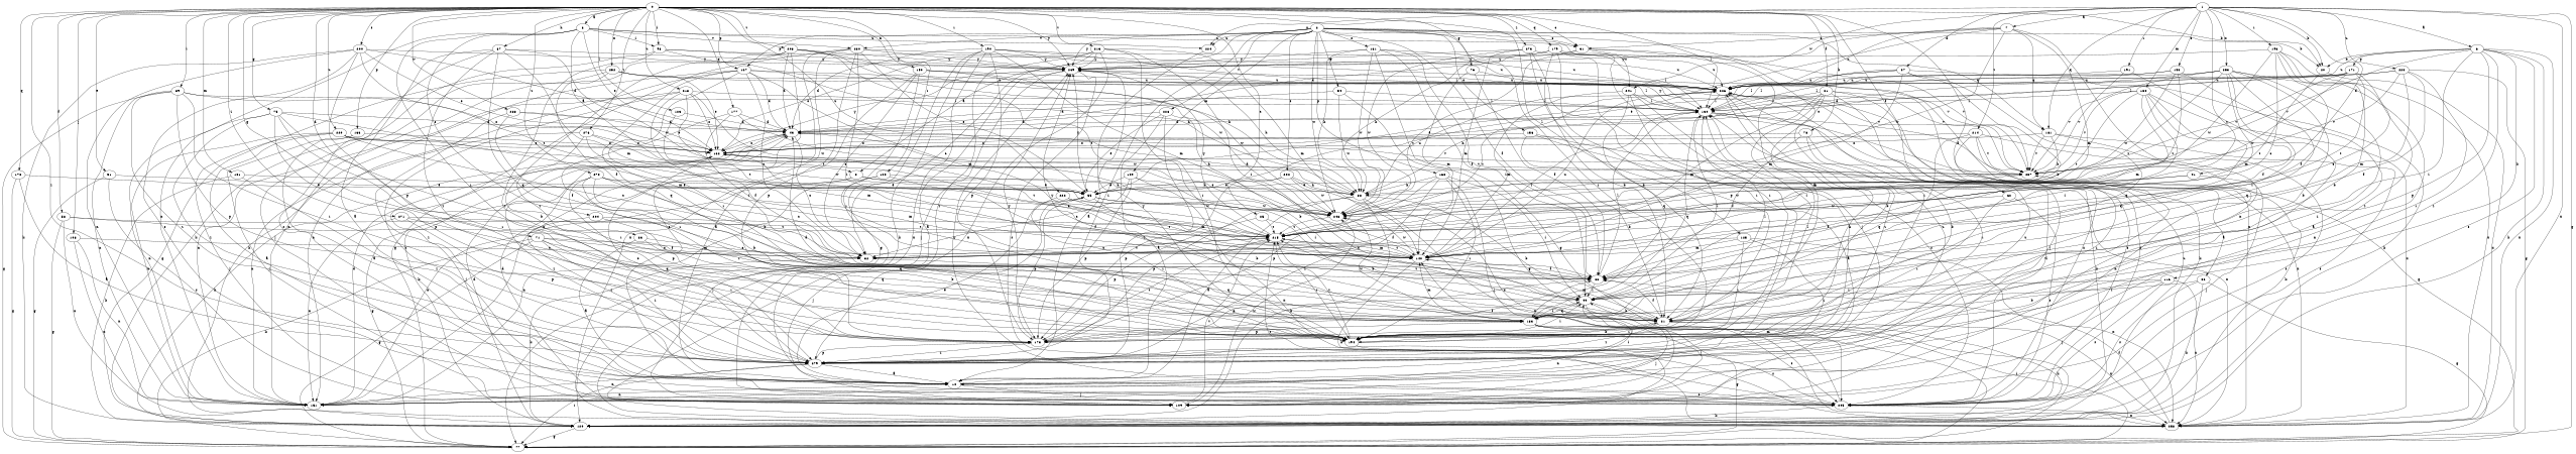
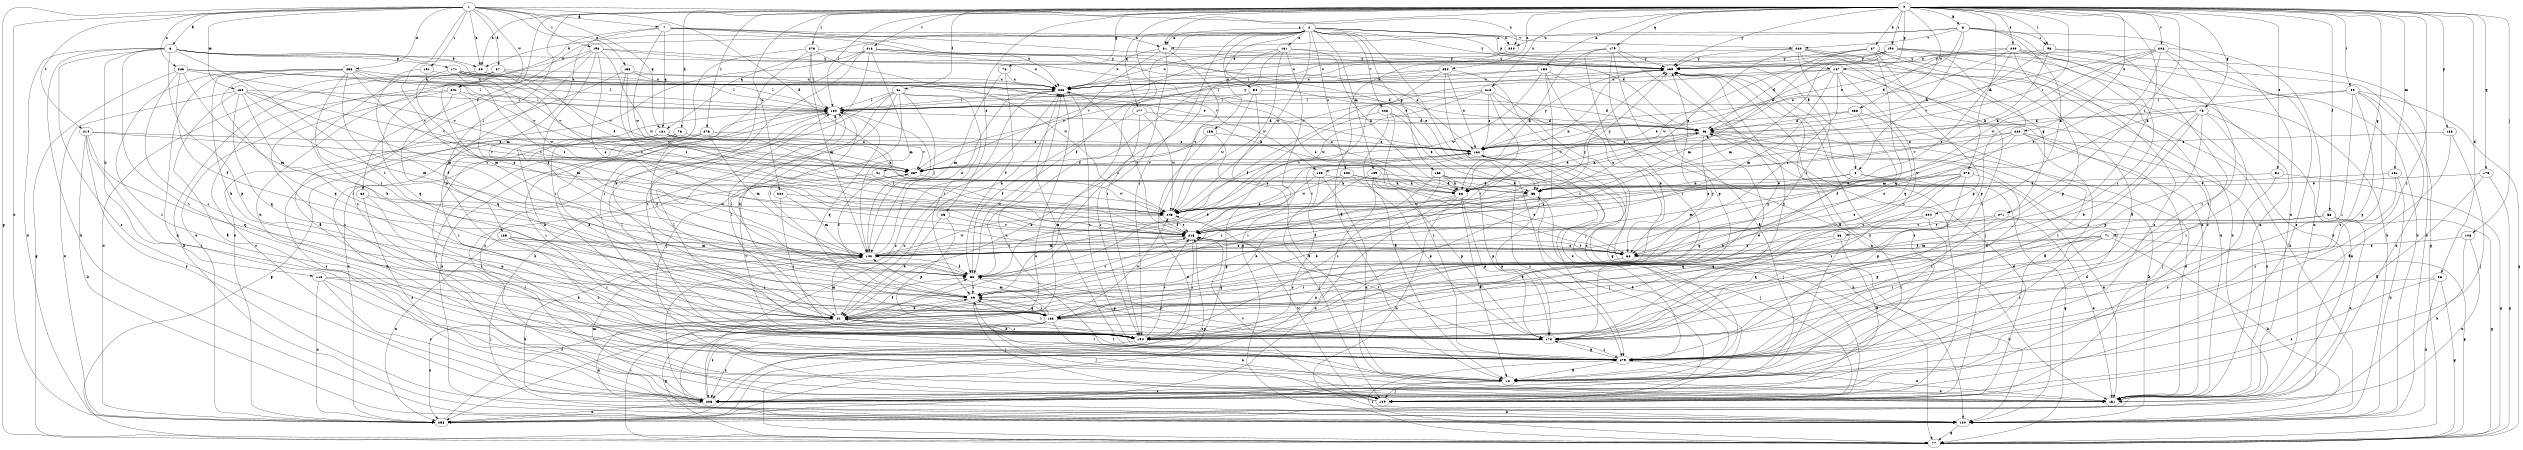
  strict digraph {
    0
    3
    20
    25
    31
    33
    36
    51
    58
    61
    62
    71
    75
    76
    78
    87
    89
    98
    108
-   123
    125
    130
    131
    150
    163
    167
    177
    178
    179
    185
    190
    200
    208
    213
    218
    220
    222
    238
    252
    269
    271
    273
    276
    278
    279
    224
    8
    194
    230
    151
    162
    204
    215
    258
    173
    21
    226
    10
    32
    77
    99
    120
    205
    55
    66
    140
    88
    109
    248
    183
    43
    237
    1
    6
    7
    37
    41
    138
    153
    181
    191
    193
    214
    223
    241
    253
    116
    171
    2
    54
    139
    156
    161
    168
    202
    228
    0 -> 3 [label=a]
    0 -> 20 [label=b]
    0 -> 25 [label=c]
    0 -> 31 [label=c]
    0 -> 33 [label=d]
    0 -> 36 [label=d]
    0 -> 51 [label=e]
    0 -> 58 [label=f]
    0 -> 61 [label=f]
    0 -> 62 [label=f]
    0 -> 71 [label=g]
    0 -> 75 [label=g]
    0 -> 76 [label=g]
    0 -> 78 [label=h]
    0 -> 87 [label=h]
    0 -> 89 [label=i]
    0 -> 98 [label=i]
    0 -> 108 [label=j]
-   0 -> 123 [label=l]
    0 -> 125 [label=l]
    0 -> 130 [label=l]
    0 -> 131 [label=m]
    0 -> 150 [label=n]
    0 -> 163 [label=p]
    0 -> 167 [label=p]
    0 -> 177 [label=q]
    0 -> 178 [label=q]
    0 -> 179 [label=q]
    0 -> 185 [label=r]
    0 -> 190 [label=r]
    0 -> 200 [label=s]
    0 -> 208 [label=t]
    0 -> 213 [label=t]
    0 -> 218 [label=u]
    0 -> 220 [label=u]
    0 -> 222 [label=u]
    0 -> 238 [label=w]
    0 -> 252 [label=x]
    0 -> 269 [label=y]
    0 -> 271 [label=z]
    0 -> 273 [label=z]
    0 -> 276 [label=z]
    0 -> 278 [label=z]
    0 -> 279 [label=z]
    3 -> 31 [label=c]
    3 -> 98 [label=i]
    3 -> 224 [label=u]
    3 -> 8 [label=a]
    3 -> 194 [label=r]
    3 -> 230 [label=v]
    3 -> 151 [label=n]
    3 -> 162 [label=o]
    3 -> 204 [label=s]
    20 -> 215 [label=t]
    20 -> 258 [label=x]
    25 -> 215 [label=t]
    25 -> 173 [label=p]
    25 -> 21 [label=b]
    31 -> 269 [label=y]
    31 -> 194 [label=r]
    31 -> 215 [label=t]
    31 -> 21 [label=b]
    31 -> 226 [label=u]
    33 -> 21 [label=b]
    33 -> 10 [label=a]
    33 -> 32 [label=c]
    36 -> 77 [label=g]
    36 -> 99 [label=i]
    36 -> 120 [label=k]
    36 -> 205 [label=s]
    51 -> 77 [label=g]
    51 -> 205 [label=s]
    51 -> 55 [label=e]
    58 -> 151 [label=n]
    58 -> 215 [label=t]
    58 -> 77 [label=g]
    58 -> 66 [label=f]
    61 -> 130 [label=l]
    61 -> 21 [label=b]
    61 -> 99 [label=i]
    61 -> 120 [label=k]
    61 -> 205 [label=s]
-   61 -> 140 [label=m]
+   61 -> 140 [label=j]
    61 -> 88 [label=h]
    61 -> 109 [label=j]
    62 -> 194 [label=r]
    62 -> 205 [label=s]
    62 -> 248 [label=w]
    71 -> 279 [label=z]
    71 -> 194 [label=r]
    71 -> 32 [label=c]
    71 -> 77 [label=g]
    71 -> 120 [label=k]
    71 -> 140 [label=m]
    71 -> 183 [label=q]
    75 -> 279 [label=z]
    75 -> 194 [label=r]
    75 -> 151 [label=n]
    75 -> 173 [label=p]
    75 -> 21 [label=b]
    75 -> 140 [label=m]
    75 -> 43 [label=d]
    76 -> 226 [label=u]
    76 -> 66 [label=f]
    76 -> 140 [label=m]
    78 -> 194 [label=r]
    78 -> 162 [label=o]
    78 -> 21 [label=b]
    78 -> 66 [label=f]
    87 -> 269 [label=y]
    87 -> 279 [label=z]
    87 -> 10 [label=a]
    87 -> 205 [label=s]
    87 -> 140 [label=m]
    87 -> 248 [label=w]
    87 -> 183 [label=q]
    89 -> 130 [label=l]
    89 -> 279 [label=z]
    89 -> 194 [label=r]
    89 -> 151 [label=n]
    89 -> 162 [label=o]
    89 -> 173 [label=p]
    89 -> 77 [label=g]
    98 -> 269 [label=y]
    98 -> 279 [label=z]
    98 -> 120 [label=k]
    98 -> 88 [label=h]
    98 -> 237 [label=v]
    108 -> 151 [label=n]
    108 -> 258 [label=x]
    108 -> 32 [label=c]
-   123 -> 215 [label=t]
-   123 -> 43 [label=d]
    125 -> 279 [label=z]
    125 -> 194 [label=r]
    125 -> 258 [label=x]
    125 -> 32 [label=c]
    125 -> 140 [label=m]
    130 -> 269 [label=y]
    130 -> 258 [label=x]
    130 -> 77 [label=g]
    130 -> 120 [label=k]
    130 -> 183 [label=q]
    130 -> 43 [label=d]
    131 -> 279 [label=z]
    131 -> 120 [label=k]
    131 -> 55 [label=e]
    150 -> 194 [label=r]
    150 -> 226 [label=u]
    150 -> 10 [label=a]
    150 -> 32 [label=c]
    150 -> 248 [label=w]
    150 -> 237 [label=v]
    163 -> 162 [label=o]
    163 -> 10 [label=a]
    163 -> 109 [label=j]
    167 -> 194 [label=r]
    167 -> 151 [label=n]
    167 -> 226 [label=u]
    167 -> 32 [label=c]
    167 -> 120 [label=k]
    167 -> 140 [label=m]
    167 -> 183 [label=q]
    167 -> 43 [label=d]
    167 -> 237 [label=v]
    177 -> 194 [label=r]
    177 -> 66 [label=f]
    177 -> 248 [label=w]
    177 -> 43 [label=d]
    178 -> 10 [label=a]
    178 -> 77 [label=g]
    178 -> 55 [label=e]
    179 -> 269 [label=y]
    179 -> 194 [label=r]
    179 -> 173 [label=p]
    179 -> 21 [label=b]
    179 -> 88 [label=h]
    179 -> 109 [label=j]
    179 -> 237 [label=v]
    185 -> 151 [label=n]
    185 -> 66 [label=f]
    185 -> 88 [label=h]
    185 -> 109 [label=j]
    190 -> 130 [label=l]
    190 -> 269 [label=y]
    190 -> 258 [label=x]
    190 -> 173 [label=p]
    190 -> 226 [label=u]
    190 -> 77 [label=g]
    190 -> 120 [label=k]
    190 -> 140 [label=m]
    190 -> 43 [label=d]
    200 -> 269 [label=y]
    200 -> 151 [label=n]
    200 -> 162 [label=o]
    200 -> 215 [label=t]
    200 -> 173 [label=p]
    200 -> 120 [label=k]
    200 -> 205 [label=s]
    200 -> 43 [label=d]
    208 -> 269 [label=y]
    208 -> 279 [label=z]
    208 -> 151 [label=n]
    208 -> 215 [label=t]
    208 -> 205 [label=s]
    208 -> 88 [label=h]
    208 -> 248 [label=w]
    208 -> 43 [label=d]
    213 -> 269 [label=y]
    213 -> 279 [label=z]
    213 -> 194 [label=r]
    213 -> 162 [label=o]
    213 -> 258 [label=x]
    213 -> 32 [label=c]
    213 -> 99 [label=i]
    213 -> 140 [label=m]
    218 -> 130 [label=l]
    218 -> 151 [label=n]
    218 -> 162 [label=o]
    218 -> 215 [label=t]
    218 -> 99 [label=i]
    218 -> 205 [label=s]
    218 -> 248 [label=w]
    220 -> 151 [label=n]
    220 -> 162 [label=o]
    220 -> 10 [label=a]
    220 -> 32 [label=c]
    220 -> 109 [label=j]
    220 -> 248 [label=w]
    220 -> 237 [label=v]
    222 -> 194 [label=r]
    222 -> 140 [label=m]
    222 -> 248 [label=w]
    238 -> 279 [label=z]
    238 -> 162 [label=o]
    238 -> 66 [label=f]
    238 -> 43 [label=d]
    252 -> 130 [label=l]
    252 -> 162 [label=o]
    252 -> 226 [label=u]
    252 -> 77 [label=g]
    252 -> 66 [label=f]
    252 -> 109 [label=j]
    269 -> 226 [label=u]
    269 -> 10 [label=a]
    269 -> 205 [label=s]
    269 -> 88 [label=h]
    269 -> 109 [label=j]
    271 -> 151 [label=n]
    271 -> 215 [label=t]
    271 -> 173 [label=p]
    271 -> 183 [label=q]
    273 -> 130 [label=l]
    273 -> 269 [label=y]
    273 -> 194 [label=r]
    273 -> 21 [label=b]
    273 -> 140 [label=m]
    273 -> 248 [label=w]
    276 -> 194 [label=r]
    276 -> 151 [label=n]
    276 -> 162 [label=o]
    276 -> 21 [label=b]
    276 -> 140 [label=m]
    278 -> 279 [label=z]
    278 -> 194 [label=r]
    278 -> 173 [label=p]
    278 -> 21 [label=b]
    278 -> 32 [label=c]
    278 -> 55 [label=e]
    278 -> 140 [label=m]
    279 -> 151 [label=n]
    279 -> 162 [label=o]
    279 -> 173 [label=p]
    279 -> 226 [label=u]
    279 -> 10 [label=a]
    279 -> 77 [label=r]
    224 -> 10 [label=a]
    8 -> 151 [label=n]
    8 -> 77 [label=g]
    8 -> 55 [label=e]
    8 -> 88 [label=h]
+   8 -> 183 [label=q]
    194 -> 130 [label=l]
    194 -> 269 [label=y]
    194 -> 215 [label=t]
    194 -> 21 [label=b]
    194 -> 99 [label=i]
    194 -> 205 [label=s]
    194 -> 43 [label=d]
    194 -> 237 [label=v]
    230 -> 269 [label=y]
    230 -> 151 [label=n]
    230 -> 258 [label=x]
    230 -> 173 [label=p]
    230 -> 226 [label=u]
-   230 -> 77 [label=g]
+   230 -> 271 [label=g]
    230 -> 99 [label=i]
    230 -> 55 [label=e]
    151 -> 43 [label=d]
    162 -> 269 [label=y]
    162 -> 215 [label=t]
    162 -> 120 [label=k]
    162 -> 109 [label=j]
    162 -> 237 [label=v]
    204 -> 279 [label=z]
    204 -> 215 [label=t]
    204 -> 183 [label=q]
    215 -> 269 [label=y]
    215 -> 194 [label=r]
    215 -> 32 [label=c]
    215 -> 140 [label=m]
    258 -> 215 [label=t]
    258 -> 66 [label=f]
    173 -> 130 [label=l]
    173 -> 269 [label=y]
    173 -> 279 [label=z]
    173 -> 215 [label=t]
    173 -> 66 [label=f]
    21 -> 130 [label=l]
    21 -> 279 [label=z]
    21 -> 194 [label=r]
    21 -> 258 [label=x]
    21 -> 120 [label=k]
    21 -> 66 [label=f]
    21 -> 140 [label=m]
    226 -> 130 [label=l]
    226 -> 279 [label=z]
    226 -> 215 [label=t]
    226 -> 205 [label=s]
    10 -> 151 [label=n]
    10 -> 226 [label=u]
    10 -> 99 [label=i]
    10 -> 205 [label=s]
    10 -> 55 [label=e]
    10 -> 109 [label=j]
    32 -> 215 [label=t]
    32 -> 120 [label=k]
    32 -> 183 [label=q]
    77 -> 99 [label=i]
    99 -> 130 [label=l]
    99 -> 215 [label=t]
    99 -> 21 [label=b]
    99 -> 109 [label=j]
    99 -> 183 [label=q]
    120 -> 226 [label=u]
    120 -> 77 [label=g]
    120 -> 43 [label=d]
    205 -> 130 [label=l]
    205 -> 269 [label=y]
    205 -> 258 [label=x]
    205 -> 226 [label=u]
    205 -> 120 [label=k]
    205 -> 140 [label=m]
    55 -> 269 [label=y]
    55 -> 173 [label=p]
    55 -> 21 [label=b]
    55 -> 66 [label=f]
    55 -> 109 [label=j]
    55 -> 248 [label=w]
    66 -> 130 [label=l]
    66 -> 173 [label=p]
    66 -> 99 [label=i]
    140 -> 130 [label=l]
    140 -> 162 [label=o]
    140 -> 215 [label=t]
    140 -> 226 [label=u]
    140 -> 120 [label=k]
    140 -> 66 [label=f]
    140 -> 248 [label=w]
    88 -> 258 [label=x]
    88 -> 173 [label=p]
    88 -> 21 [label=b]
    88 -> 226 [label=u]
    88 -> 10 [label=a]
    88 -> 120 [label=k]
    88 -> 43 [label=d]
    109 -> 215 [label=t]
    109 -> 248 [label=w]
    109 -> 43 [label=d]
    248 -> 162 [label=o]
    248 -> 215 [label=t]
    183 -> 269 [label=y]
    183 -> 151 [label=n]
    183 -> 173 [label=p]
    183 -> 77 [label=g]
    183 -> 99 [label=i]
    183 -> 205 [label=s]
    183 -> 140 [label=m]
    183 -> 109 [label=j]
    183 -> 248 [label=w]
    43 -> 162 [label=o]
    43 -> 32 [label=c]
    43 -> 120 [label=k]
    43 -> 88 [label=h]
    43 -> 237 [label=v]
    237 -> 55 [label=e]
    237 -> 66 [label=f]
    1 -> 20 [label=b]
    1 -> 224 [label=u]
    1 -> 215 [label=t]
    1 -> 258 [label=x]
    1 -> 77 [label=g]
    1 -> 6 [label=a]
    1 -> 7 [label=a]
    1 -> 37 [label=d]
    1 -> 41 [label=d]
    1 -> 138 [label=m]
    1 -> 153 [label=o]
    1 -> 181 [label=q]
    1 -> 191 [label=r]
    1 -> 193 [label=r]
    1 -> 214 [label=t]
    1 -> 223 [label=u]
    1 -> 241 [label=w]
    1 -> 253 [label=x]
    6 -> 20 [label=b]
    6 -> 279 [label=z]
    6 -> 258 [label=x]
    6 -> 173 [label=p]
    6 -> 226 [label=u]
    6 -> 99 [label=i]
    6 -> 120 [label=k]
    6 -> 205 [label=s]
-   6 -> 237 [label=v]
+   6 -> 185 [label=v]
    6 -> 116 [label=k]
    6 -> 171 [label=p]
    7 -> 31 [label=c]
    7 -> 151 [label=n]
    7 -> 226 [label=u]
    7 -> 55 [label=e]
    7 -> 140 [label=m]
    7 -> 248 [label=w]
    7 -> 43 [label=d]
    7 -> 181 [label=q]
    37 -> 130 [label=l]
-   37 -> 66 [label=b]
+   37 -> 21 [label=b]
    37 -> 226 [label=u]
    37 -> 120 [label=k]
    37 -> 55 [label=e]
    37 -> 140 [label=m]
    37 -> 183 [label=q]
    41 -> 88 [label=h]
    41 -> 109 [label=j]
    41 -> 248 [label=w]
    138 -> 130 [label=l]
    138 -> 215 [label=t]
    138 -> 258 [label=x]
    138 -> 10 [label=a]
    138 -> 99 [label=i]
    138 -> 140 [label=m]
    138 -> 183 [label=q]
    138 -> 237 [label=v]
    153 -> 130 [label=l]
    153 -> 215 [label=t]
    153 -> 226 [label=u]
    153 -> 10 [label=a]
    153 -> 248 [label=w]
    181 -> 151 [label=n]
    181 -> 162 [label=o]
    181 -> 205 [label=s]
    181 -> 88 [label=h]
    181 -> 237 [label=v]
    191 -> 226 [label=u]
    191 -> 66 [label=f]
    191 -> 237 [label=v]
    193 -> 269 [label=y]
    193 -> 279 [label=z]
    193 -> 258 [label=x]
    193 -> 21 [label=b]
    193 -> 32 [label=c]
+   193 -> 55 [label=e]
    193 -> 66 [label=f]
    193 -> 248 [label=w]
    214 -> 279 [label=z]
    214 -> 162 [label=o]
    214 -> 120 [label=k]
    214 -> 205 [label=s]
    214 -> 183 [label=q]
    214 -> 237 [label=v]
    223 -> 130 [label=l]
    223 -> 194 [label=r]
    223 -> 226 [label=u]
    223 -> 77 [label=g]
    223 -> 66 [label=f]
    223 -> 140 [label=m]
    223 -> 237 [label=v]
    241 -> 130 [label=l]
    241 -> 279 [label=z]
    241 -> 205 [label=s]
    241 -> 140 [label=m]
    241 -> 183 [label=q]
    253 -> 130 [label=l]
    253 -> 279 [label=z]
    253 -> 151 [label=n]
    253 -> 215 [label=t]
    253 -> 21 [label=b]
    253 -> 226 [label=u]
    253 -> 99 [label=i]
    253 -> 140 [label=m]
    253 -> 183 [label=q]
    253 -> 237 [label=v]
    116 -> 258 [label=x]
    116 -> 21 [label=b]
    116 -> 99 [label=i]
    116 -> 205 [label=s]
    116 -> 109 [label=j]
    171 -> 162 [label=o]
    171 -> 215 [label=t]
    171 -> 226 [label=u]
    171 -> 32 [label=c]
    171 -> 248 [label=w]
    171 -> 43 [label=d]
    171 -> 237 [label=v]
    2 -> 20 [label=b]
    2 -> 31 [label=c]
    2 -> 167 [label=p]
    2 -> 269 [label=y]
    2 -> 279 [label=z]
    2 -> 224 [label=u]
    2 -> 8 [label=a]
    2 -> 194 [label=r]
    2 -> 230 [label=v]
    2 -> 258 [label=x]
    2 -> 66 [label=f]
    2 -> 248 [label=w]
    2 -> 181 [label=q]
    2 -> 241 [label=w]
    2 -> 54 [label=e]
    2 -> 139 [label=m]
    2 -> 156 [label=o]
    2 -> 161 [label=o]
    2 -> 168 [label=p]
    2 -> 202 [label=s]
    2 -> 228 [label=v]
    54 -> 130 [label=l]
    54 -> 77 [label=g]
    54 -> 248 [label=w]
    54 -> 43 [label=d]
    139 -> 258 [label=x]
    139 -> 173 [label=p]
    139 -> 32 [label=c]
    139 -> 99 [label=i]
    139 -> 55 [label=e]
    156 -> 162 [label=o]
    156 -> 258 [label=x]
    156 -> 21 [label=b]
    156 -> 10 [label=a]
    161 -> 269 [label=y]
    161 -> 226 [label=u]
    161 -> 77 [label=g]
    161 -> 99 [label=i]
    161 -> 66 [label=f]
    161 -> 88 [label=h]
    161 -> 248 [label=w]
    168 -> 279 [label=z]
    168 -> 194 [label=r]
    168 -> 173 [label=p]
    168 -> 99 [label=i]
    168 -> 88 [label=h]
    168 -> 109 [label=j]
    202 -> 173 [label=p]
    202 -> 205 [label=s]
    202 -> 55 [label=e]
    202 -> 88 [label=h]
    202 -> 248 [label=w]
    228 -> 279 [label=z]
    228 -> 21 [label=b]
    228 -> 10 [label=a]
    228 -> 55 [label=e]
    228 -> 43 [label=d]
  }
